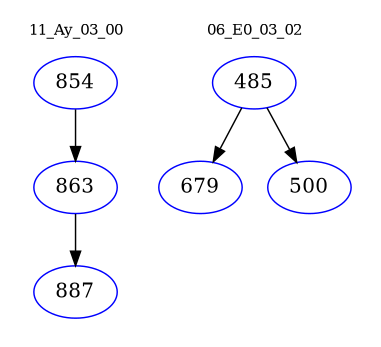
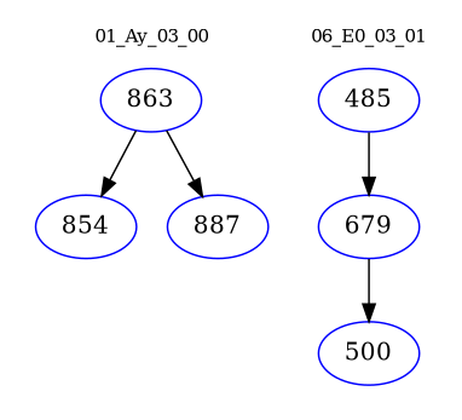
  digraph {
    node [color=blue]
    edge [color=black]
    n1 [label=863]
    n2 [label=854]
    n3 [label=887]
    n4 [label=485]
    n5 [label=679]
    n6 [label=500]
    subgraph cluster_1 {
      color=white
      fontsize=10
-     label="11_Ay_03_00"
+     label="01_Ay_03_00"
      n1
      n2
      n3
    }
    subgraph cluster_2 {
      color=white
      fontsize=10
-     label="06_E0_03_02"
+     label="06_E0_03_01"
      n4
      n5
      n6
    }
-   n2 -> n1
+   n1 -> n2
    n1 -> n3
    n4 -> n5
-   n4 -> n6
+   n5 -> n6
  }
